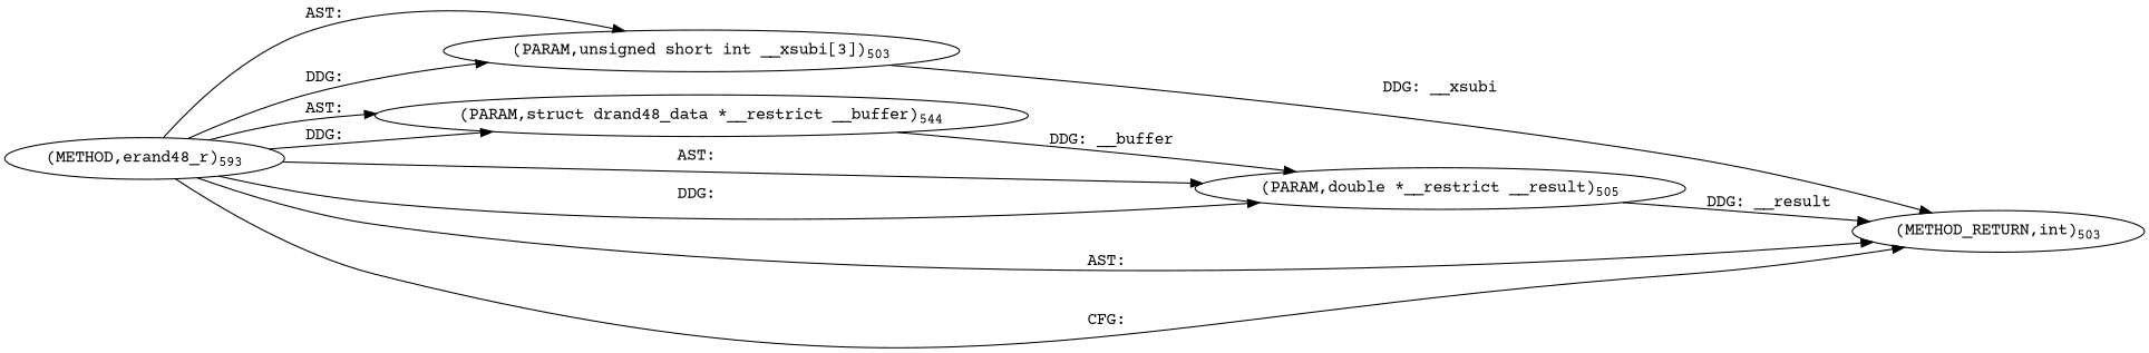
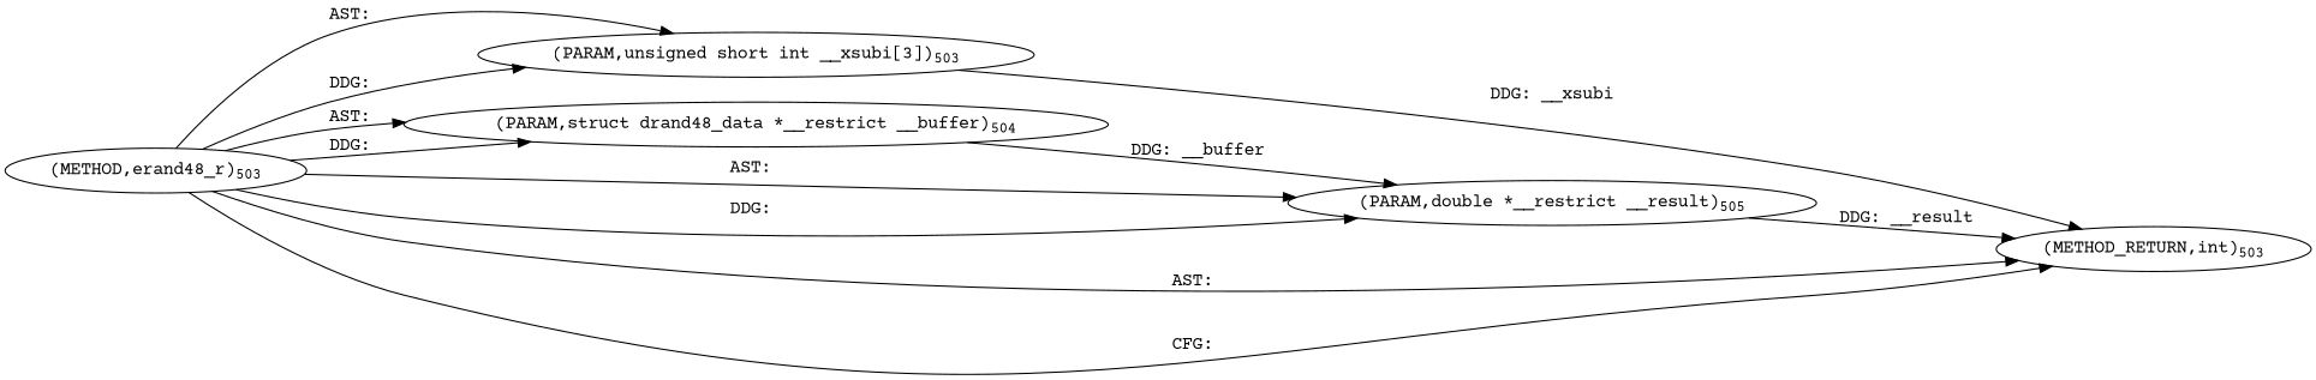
  digraph {
    fontname="Courier Prime"
    rankdir=LR
    node [fontname="Courier Prime"]
    edge [fontname="Courier Prime"]
-   n1 [label=<(METHOD,erand48_r)<SUB>593</SUB>>]
+   n1 [label=<(METHOD,erand48_r)<SUB>503</SUB>>]
    n2 [label=<(PARAM,unsigned short int __xsubi[3])<SUB>503</SUB>>]
-   n3 [label=<(PARAM,struct drand48_data *__restrict __buffer)<SUB>544</SUB>>]
+   n3 [label=<(PARAM,struct drand48_data *__restrict __buffer)<SUB>504</SUB>>]
    n4 [label=<(PARAM,double *__restrict __result)<SUB>505</SUB>>]
    n5 [label=<(METHOD_RETURN,int)<SUB>503</SUB>>]
    n1 -> n2 [label="AST: "]
    n1 -> n2 [label="DDG: "]
    n1 -> n3 [label="AST: "]
    n1 -> n3 [label="DDG: "]
    n1 -> n4 [label="AST: "]
    n1 -> n4 [label="DDG: "]
    n1 -> n5 [label="AST: "]
    n1 -> n5 [label="CFG: "]
    n2 -> n5 [label="DDG: __xsubi"]
    n3 -> n4 [label="DDG: __buffer"]
    n4 -> n5 [label="DDG: __result"]
  }
